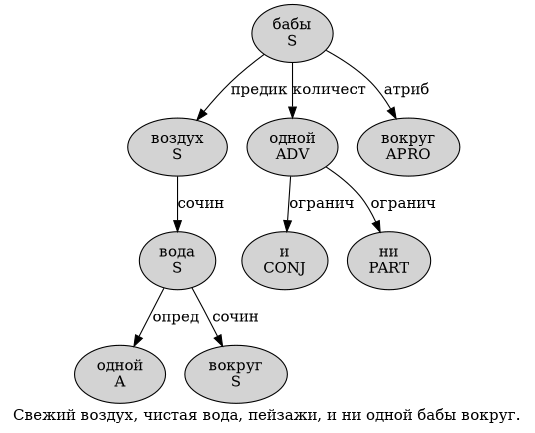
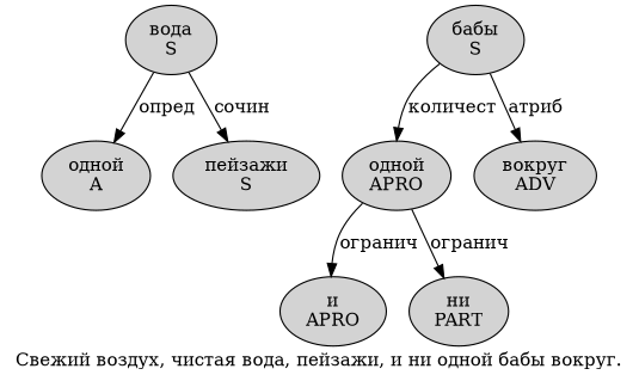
  digraph {
    fontname="DejaVu Serif"
    label="Свежий воздух, чистая вода, пейзажи, и ни одной бабы вокруг."
    node [fillcolor=lightgray fontname="DejaVu Serif" penwidth=1 shape=ellipse style=filled]
    edge [fontname="DejaVu Serif"]
-   n1 [label="воздух\nS"]
    n2 [label="вода\nS"]
    n3 [label="одной\nA"]
-   n4 [label="вокруг\nS"]
-   n5 [label="и\nCONJ"]
+   n4 [label="пейзажи\nS"]
+   n5 [label="и\nAPRO"]
    n6 [label="ни\nPART"]
-   n7 [label="одной\nADV"]
+   n7 [label="одной\nAPRO"]
    n8 [label="бабы\nS"]
-   n9 [label="вокруг\nAPRO"]
-   n1 -> n2 [label="сочин"]
+   n9 [label="вокруг\nADV"]
    n2 -> n3 [label="опред"]
    n2 -> n4 [label="сочин"]
    n7 -> n5 [label="огранич"]
    n7 -> n6 [label="огранич"]
-   n8 -> n1 [label="предик"]
    n8 -> n7 [label="количест"]
    n8 -> n9 [label="атриб"]
  }
